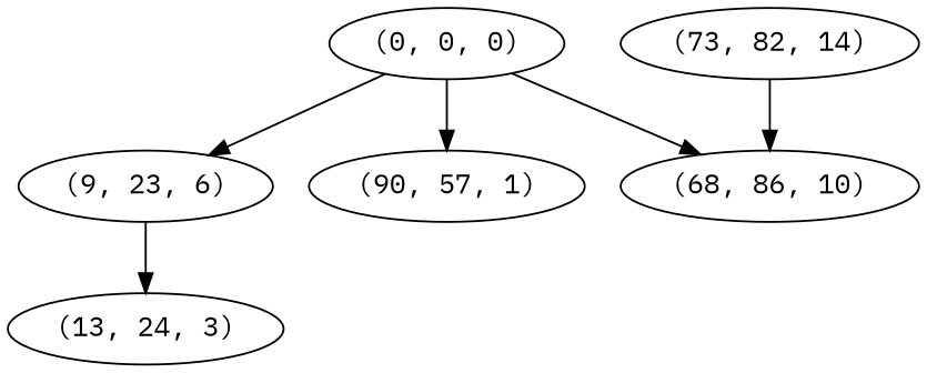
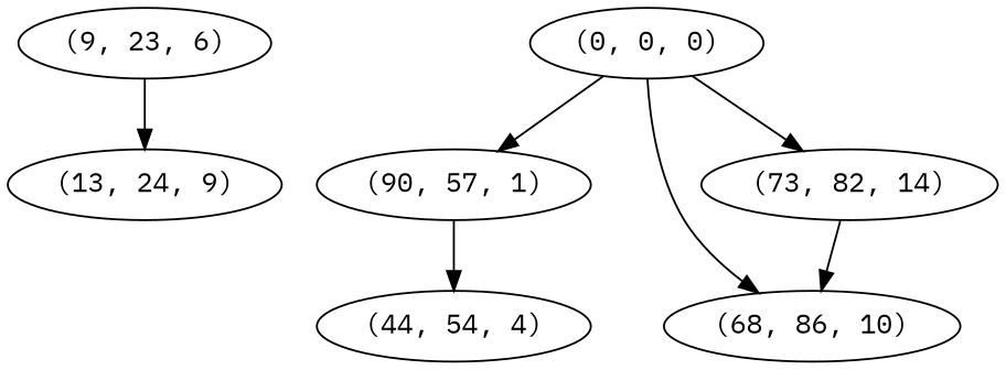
  digraph {
    fontname="IBM Plex Mono"
    node [fontname="IBM Plex Mono"]
    edge [fontname="IBM Plex Mono"]
    n1 [label="(9, 23, 6)"]
    "(0, 0, 0)"
    n3 [label="(90, 57, 1)"]
    "(68, 86, 10)"
-   "(13, 24, 9)" [label="(13, 24, 3)"]
+   "(13, 24, 9)"
+   "(44, 54, 4)"
    "(73, 82, 14)"
    n1 -> "(13, 24, 9)"
-   "(0, 0, 0)" -> n1
+   "(0, 0, 0)" -> "(73, 82, 14)"
    "(0, 0, 0)" -> n3
    "(0, 0, 0)" -> "(68, 86, 10)"
+   n3 -> "(44, 54, 4)"
    "(73, 82, 14)" -> "(68, 86, 10)"
  }
